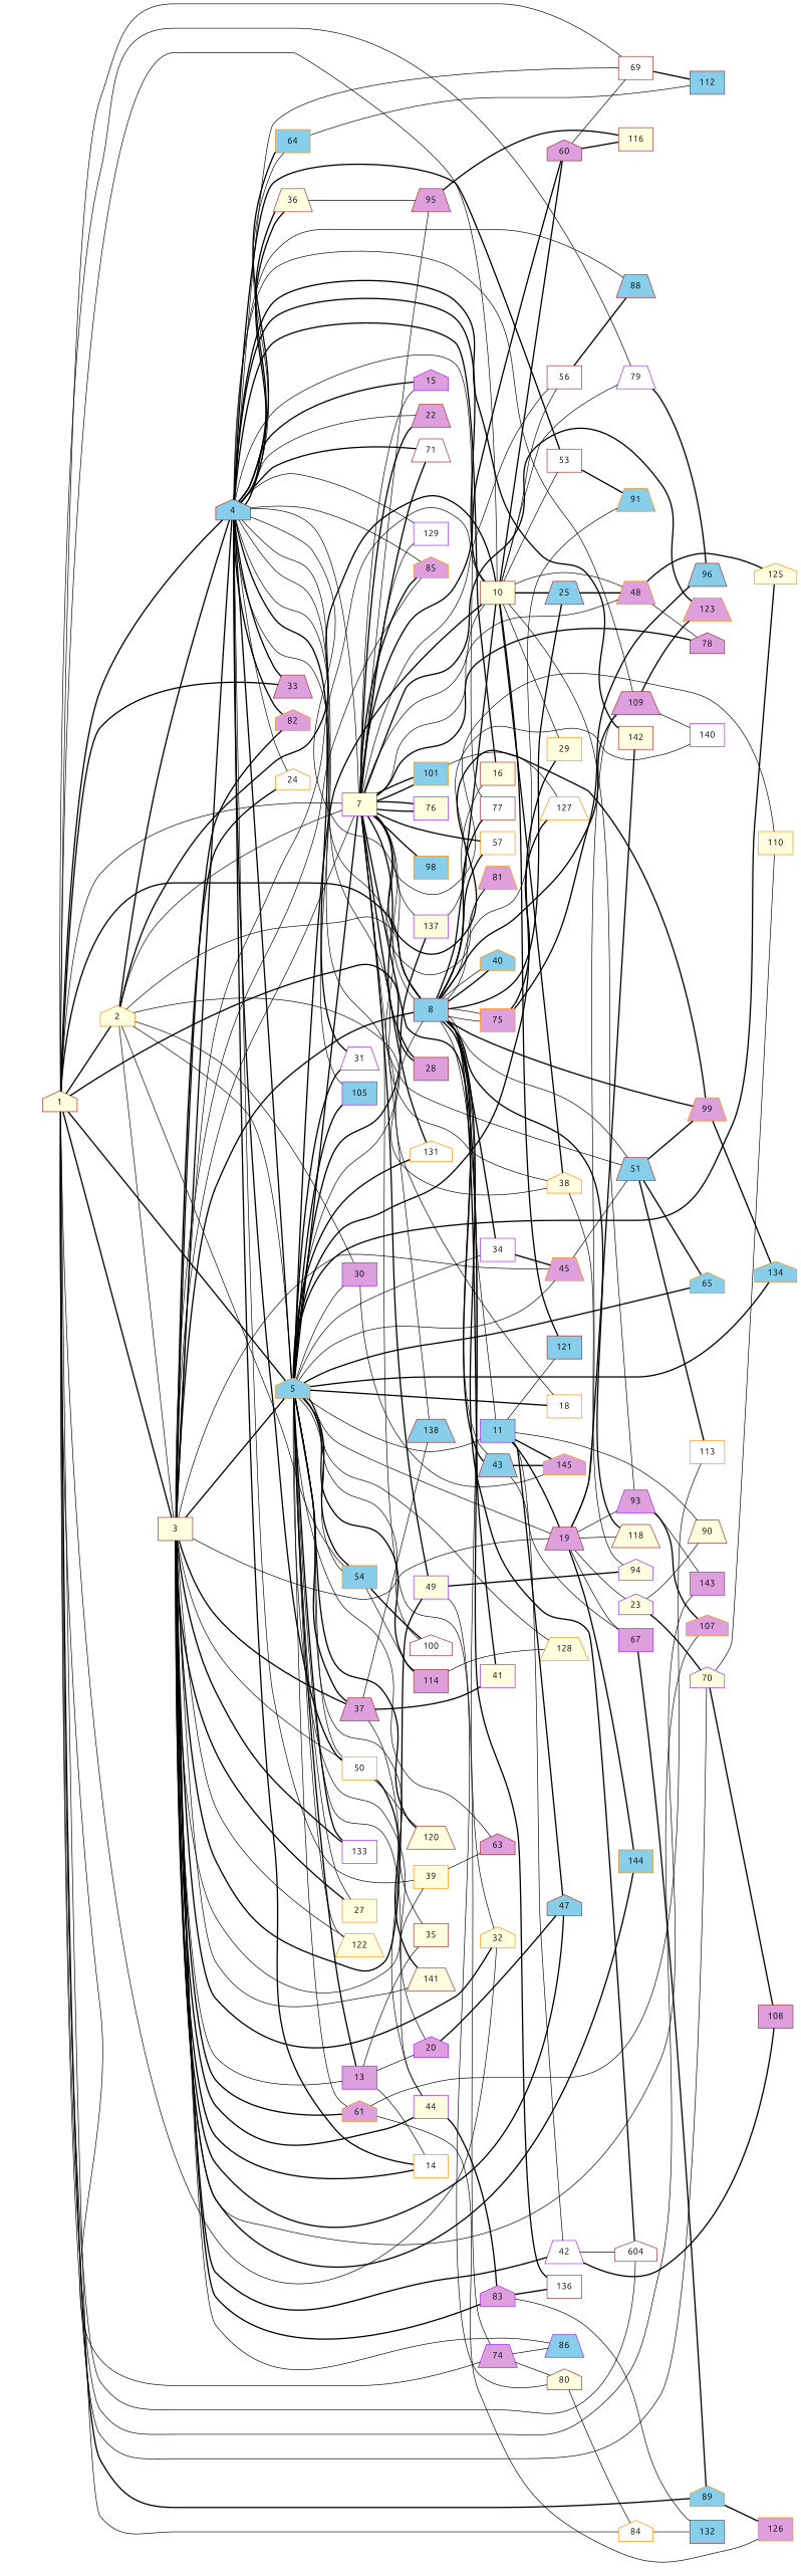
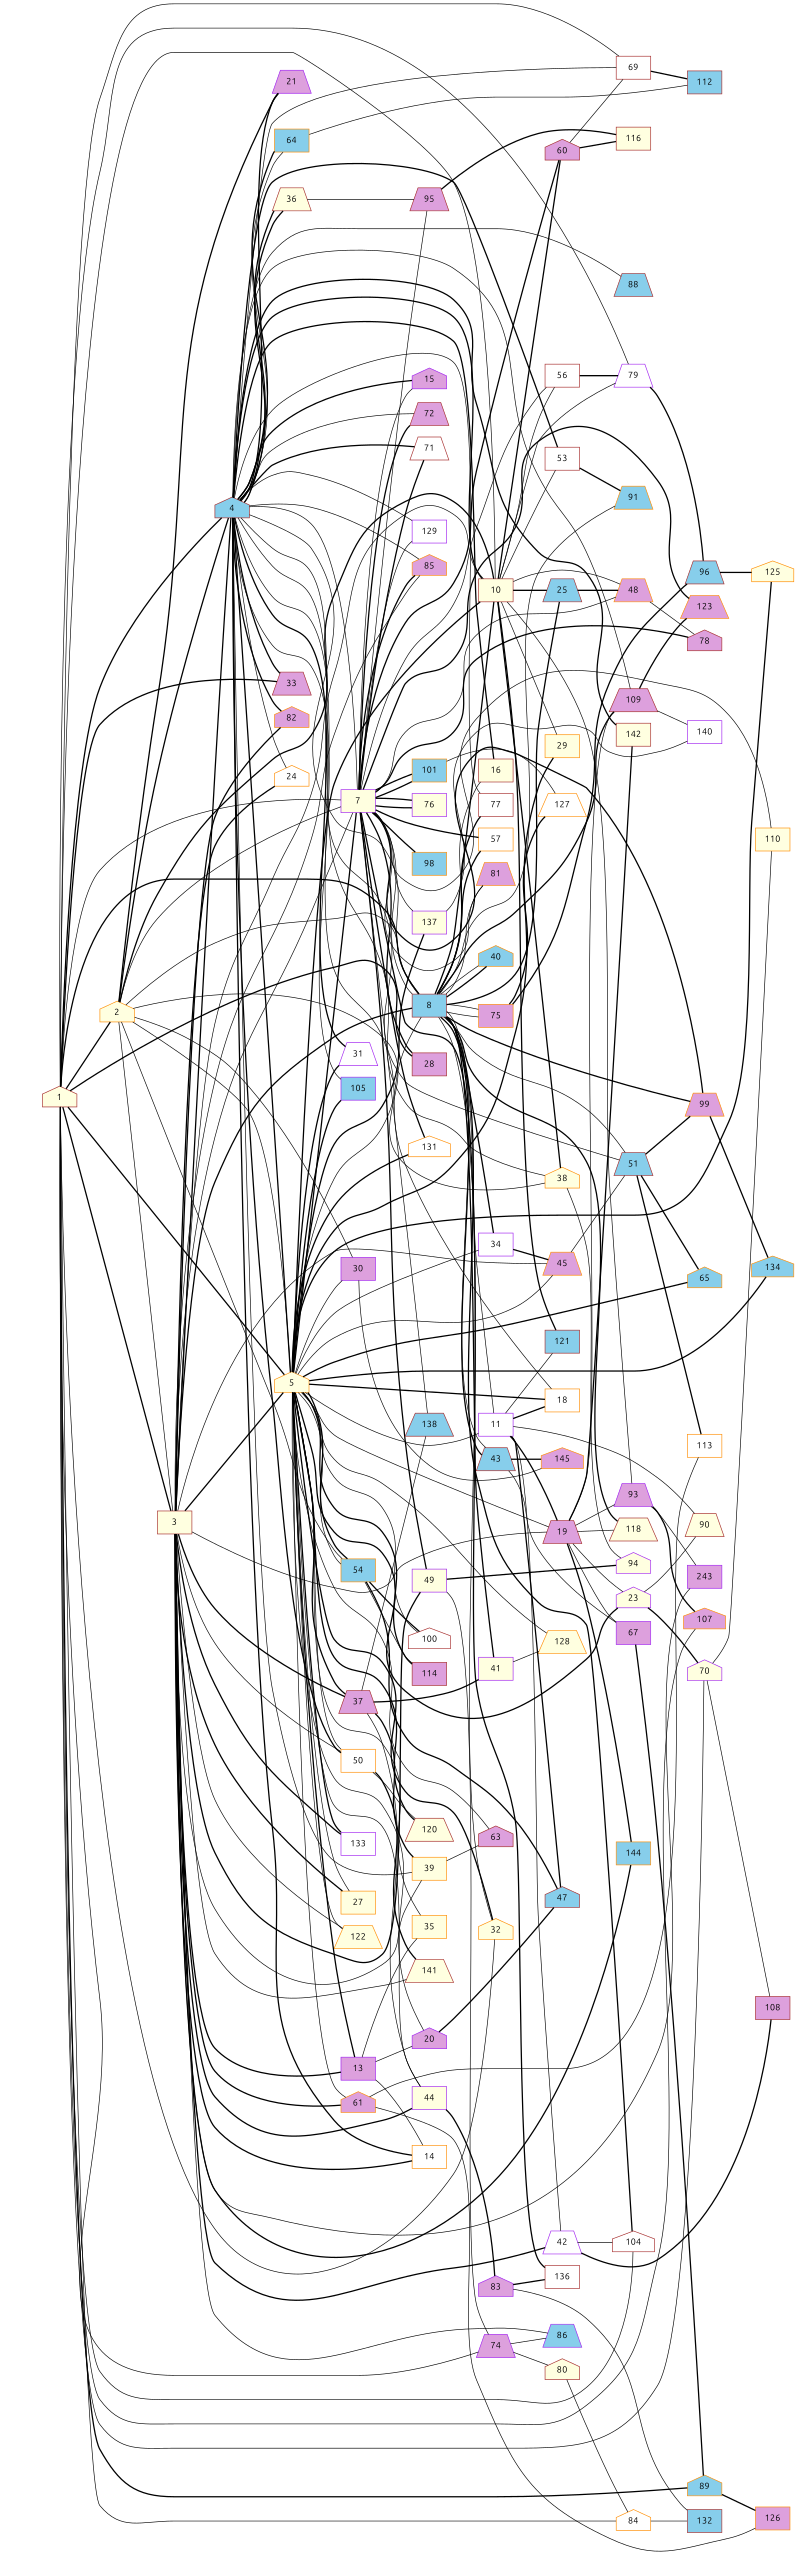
  graph {
    fontname=Ubuntu
    rankdir=LR
    node [color=brown fillcolor=plum fontname=Ubuntu shape=box style=filled]
    edge [fontname=Ubuntu style=bold]
    1 [fillcolor=lightyellow shape=house super="+46"]
    2 [color=darkorange fillcolor=lightyellow shape=house super="+92"]
    3 [fillcolor=lightyellow super="+6"]
    4 [fillcolor=skyblue shape=house super="+97"]
-   5 [color=darkorange fillcolor=skyblue shape=house super="+9"]
+   5 [color=darkorange fillcolor=lightyellow shape=house super="+9"]
    7 [color=purple fillcolor=lightyellow super="+17"]
    8 [fillcolor=skyblue super="+135"]
    10 [fillcolor=lightyellow super="+12"]
    28
    32 [color=darkorange fillcolor=lightyellow shape=house]
    33 [shape=trapezium]
    69 [fillcolor=white]
    70 [color=purple fillcolor=lightyellow shape=house]
    74 [color=purple shape=trapezium]
    79 [color=purple fillcolor=white shape=trapezium]
    84 [color=darkorange fillcolor=white shape=house]
    89 [color=darkorange fillcolor=skyblue shape=house]
-   104 [fillcolor=white shape=house super="+115" label=604]
+   104 [fillcolor=white shape=house super="+115"]
    107 [color=darkorange shape=house]
+   21 [color=purple shape=trapezium]
    30 [color=purple]
    38 [color=darkorange fillcolor=lightyellow shape=house super="+58"]
    54 [color=darkorange fillcolor=skyblue super="+62"]
    13 [color=purple super="+26"]
    14 [color=darkorange fillcolor=white super="+117"]
    19 [shape=trapezium super="+66"]
    24 [color=darkorange fillcolor=white shape=house]
    27 [color=darkorange fillcolor=lightyellow]
    37 [shape=trapezium super="+72"]
    39 [color=darkorange fillcolor=lightyellow]
    42 [color=purple fillcolor=white shape=trapezium]
    44 [color=purple fillcolor=lightyellow super="+52"]
    45 [color=darkorange shape=trapezium super="+68"]
    47 [fillcolor=skyblue shape=house super="+124"]
    49 [color=purple fillcolor=lightyellow]
    50 [color=darkorange fillcolor=white super="+73"]
    61 [color=darkorange shape=house]
    82 [color=darkorange shape=house]
    83 [color=purple shape=house]
    85 [color=darkorange shape=house super="+106"]
    86 [color=purple fillcolor=skyblue shape=trapezium]
    122 [color=darkorange fillcolor=lightyellow shape=trapezium]
    133 [color=purple fillcolor=white]
    141 [fillcolor=lightyellow shape=trapezium]
-   143 [color=purple]
+   143 [color=purple label=243]
    144 [color=darkorange fillcolor=skyblue]
    15 [color=purple shape=house]
    16 [fillcolor=lightyellow]
    18 [color=darkorange fillcolor=white]
-   22 [shape=trapezium]
+   22 [shape=trapezium label=72]
    31 [color=purple fillcolor=white shape=trapezium]
    36 [fillcolor=lightyellow shape=trapezium]
    51 [fillcolor=skyblue shape=trapezium super="+111"]
    53 [fillcolor=white]
    64 [color=darkorange fillcolor=skyblue]
    71 [fillcolor=white shape=trapezium]
    77 [fillcolor=white]
    88 [fillcolor=skyblue shape=trapezium]
    105 [color=purple fillcolor=skyblue]
    109 [shape=trapezium super="+139"]
    129 [color=purple fillcolor=white]
    142 [fillcolor=lightyellow]
-   11 [color=purple fillcolor=skyblue super="+55"]
+   11 [color=purple fillcolor=white super="+55"]
    20 [color=purple shape=house]
    23 [color=purple fillcolor=lightyellow shape=house]
    29 [color=darkorange fillcolor=lightyellow]
    34 [color=purple fillcolor=white]
-   35 [fillcolor=lightyellow]
+   35 [color=darkorange fillcolor=lightyellow]
    63 [shape=house]
    65 [color=darkorange fillcolor=skyblue shape=house]
    100 [fillcolor=white shape=house]
    114
    120 [fillcolor=lightyellow shape=trapezium]
    125 [color=darkorange fillcolor=lightyellow shape=house]
    128 [color=darkorange fillcolor=lightyellow shape=trapezium]
    131 [color=darkorange fillcolor=white shape=house]
    134 [color=darkorange fillcolor=skyblue shape=house]
    137 [color=purple fillcolor=lightyellow]
    48 [color=darkorange shape=trapezium super="+119"]
    56 [fillcolor=white]
    57 [color=darkorange fillcolor=white]
    60 [shape=house super="+87"]
    76 [color=purple fillcolor=lightyellow]
    78 [shape=house]
    80 [fillcolor=lightyellow shape=house]
    81 [color=darkorange shape=trapezium]
    95 [shape=trapezium]
    98 [color=darkorange fillcolor=skyblue]
    99 [color=darkorange shape=trapezium super="+103"]
    101 [color=darkorange fillcolor=skyblue]
    110 [color=darkorange fillcolor=lightyellow]
    123 [color=darkorange shape=trapezium]
    136 [fillcolor=white]
    138 [fillcolor=skyblue shape=trapezium]
    25 [fillcolor=skyblue shape=trapezium]
    40 [color=darkorange fillcolor=skyblue shape=house]
    41 [color=purple fillcolor=lightyellow super="+102"]
    43 [fillcolor=skyblue shape=trapezium super="+59"]
    75 [color=darkorange]
    91 [color=darkorange fillcolor=skyblue shape=trapezium]
    118 [fillcolor=lightyellow shape=trapezium]
    93 [color=purple shape=trapezium]
    121 [fillcolor=skyblue]
    112 [fillcolor=skyblue]
    108
    96 [fillcolor=skyblue shape=trapezium]
    132 [fillcolor=skyblue]
    126 [color=darkorange]
    145 [color=darkorange shape=house]
    94 [color=purple fillcolor=lightyellow shape=house]
    67 [color=purple]
    113 [color=darkorange fillcolor=white]
    140 [color=purple fillcolor=white]
    90 [fillcolor=lightyellow shape=trapezium]
    116 [fillcolor=lightyellow]
    127 [color=darkorange fillcolor=white shape=trapezium]
    1 -- 2
    1 -- 3 [weight=2]
    1 -- 4 [weight=2]
    1 -- 5 [weight=2]
    1 -- 7 [style=solid weight=2]
    1 -- 8
    1 -- 10 [style=solid]
    1 -- 28
    1 -- 32 [style=solid]
    1 -- 33
    1 -- 69 [style=solid]
    1 -- 70 [style=solid]
    1 -- 74 [style=solid]
    1 -- 79 [style=solid]
    1 -- 84 [style=solid]
    1 -- 89
    1 -- 104 [style=solid]
    1 -- 107 [style=solid]
    2 -- 3 [style=solid weight=2]
    2 -- 4
    2 -- 5 [style=solid weight=2]
    2 -- 7 [style=solid]
    2 -- 8 [style=solid]
    2 -- 10 [weight=2]
+   2 -- 21
    2 -- 30 [style=solid]
    2 -- 38 [style=solid]
    2 -- 54 [style=solid]
    3 -- 4 [weight=2]
    3 -- 5 [weight=4]
    3 -- 7 [style=solid weight=2]
    3 -- 8 [weight=2]
    3 -- 10 [style=solid weight=2]
-   3 -- 32
-   3 -- 13 [style=solid]
+   5 -- 32
+   3 -- 13
    3 -- 14
    3 -- 19 [style=solid]
    3 -- 24
    3 -- 27
    3 -- 37
    3 -- 39 [style=solid]
    3 -- 42
    3 -- 44
    3 -- 45 [style=solid]
-   3 -- 47
+   54 -- 47
    3 -- 49
    3 -- 50 [style=solid]
    3 -- 61
    3 -- 82
-   3 -- 83
    3 -- 85 [style=solid]
    3 -- 86 [style=solid]
    3 -- 122 [style=solid]
    3 -- 133
    3 -- 141 [style=solid]
    3 -- 143 [style=solid]
    3 -- 144
    4 -- 5 [weight=2]
    4 -- 7 [style=solid weight=2]
    4 -- 8 [style=solid]
    4 -- 10
    4 -- 33
    4 -- 69 [style=solid]
+   4 -- 21
    4 -- 38 [style=solid]
    4 -- 14
    4 -- 24 [style=solid]
    4 -- 39 [style=solid]
    4 -- 50
    4 -- 82
    4 -- 85 [style=solid]
    4 -- 15
    4 -- 16
    4 -- 18 [style=solid]
    4 -- 22 [style=solid]
    4 -- 31
    4 -- 36
    4 -- 36
    4 -- 51 [style=solid]
    4 -- 53
    4 -- 64 [style=solid]
    4 -- 64
    4 -- 71
    4 -- 77 [style=solid]
    4 -- 88 [style=solid]
    4 -- 105 [style=solid]
    4 -- 109 [style=solid]
    4 -- 129 [style=solid]
    4 -- 142
    5 -- 7 [weight=2]
    5 -- 8 [style=solid weight=2]
    5 -- 10 [weight=3]
    5 -- 30 [style=solid]
    5 -- 54 [style=solid]
    5 -- 54
    5 -- 13 [weight=2]
    5 -- 19 [style=solid]
    5 -- 27 [style=solid]
    5 -- 37
    5 -- 44 [style=solid]
    5 -- 45 [style=solid]
    5 -- 50 [style=solid]
    5 -- 61 [style=solid]
    5 -- 122 [style=solid]
    5 -- 133
    5 -- 18
    5 -- 31
    5 -- 105
    5 -- 11 [style=solid]
    5 -- 20 [style=solid]
+   5 -- 23
    5 -- 29
    5 -- 34 [style=solid]
    5 -- 35 [style=solid]
    5 -- 63 [style=solid]
    5 -- 65
    5 -- 100 [style=solid]
    5 -- 114
    5 -- 120
    5 -- 125
    5 -- 128 [style=solid]
    5 -- 131
    5 -- 134
    5 -- 137
    7 -- 8 [style=solid]
-   7 -- 10 [style=solid]
    7 -- 28
    7 -- 49
    7 -- 85
    7 -- 15 [style=solid]
    7 -- 22
    7 -- 71
    7 -- 129 [style=solid]
    7 -- 131
    7 -- 137 [style=solid]
    7 -- 48 [style=solid]
    7 -- 56 [style=solid]
    7 -- 57
    7 -- 60
    7 -- 76
    7 -- 76
    7 -- 78
-   7 -- 80 [style=solid]
    7 -- 81 [style=solid]
    7 -- 95 [style=solid]
    7 -- 98 [weight=2]
    7 -- 99
    7 -- 101
    7 -- 101
    7 -- 110 [style=solid]
    7 -- 123
    7 -- 136
    7 -- 138 [style=solid]
    8 -- 10
    8 -- 32 [style=solid]
    8 -- 104
    8 -- 16 [style=solid]
    8 -- 51 [style=solid]
    8 -- 77
    8 -- 109
    8 -- 11 [style=solid]
    8 -- 34
    8 -- 57
    8 -- 81 [style=solid]
    8 -- 99
    8 -- 25
    8 -- 40
    8 -- 40 [style=solid]
    8 -- 41 [weight=2]
    8 -- 43 [weight=2]
    8 -- 43 [style=solid]
    8 -- 75 [style=solid]
    8 -- 75 [style=solid]
    8 -- 91 [style=solid]
    8 -- 118
    10 -- 79 [style=solid]
    10 -- 38
    10 -- 53 [style=solid]
    10 -- 29 [style=solid]
    10 -- 48 [style=solid]
    10 -- 56 [style=solid]
    10 -- 60
    10 -- 25
    10 -- 93 [style=solid]
    10 -- 121
    69 -- 112
    70 -- 110 [style=solid]
-   70 -- 108
+   70 -- 108 [style=solid]
    74 -- 86 [style=solid]
    74 -- 80 [style=solid]
    79 -- 96
    84 -- 132 [style=solid]
    89 -- 126
    30 -- 145 [style=solid]
    38 -- 94 [style=solid]
    54 -- 100
    54 -- 114 [style=solid]
    13 -- 14 [style=solid]
    13 -- 20 [style=solid]
    13 -- 35 [style=solid]
    19 -- 144
    19 -- 109 [style=solid]
    19 -- 142
    19 -- 23 [style=solid]
    19 -- 118 [style=solid]
    19 -- 93 [style=solid]
    19 -- 67 [style=solid]
+   37 -- 39
    37 -- 44 [style=solid]
    37 -- 138 [style=solid]
    37 -- 41
    39 -- 63 [style=solid]
    42 -- 104 [style=solid]
    42 -- 108
    44 -- 83
    45 -- 51 [style=solid]
    49 -- 74 [style=solid]
    49 -- 94
    50 -- 141
    50 -- 120 [style=solid]
    61 -- 126 [style=solid]
    61 -- 113 [style=solid]
    83 -- 136
    83 -- 132 [style=solid]
    36 -- 95 [style=solid]
    51 -- 65
    51 -- 99
    51 -- 113
    53 -- 91
    64 -- 112 [style=solid]
    109 -- 123
    109 -- 140 [style=solid]
    11 -- 19
    11 -- 42 [style=solid]
    11 -- 47
-   11 -- 145
+   11 -- 18
    11 -- 121 [style=solid]
    11 -- 90 [style=solid]
    20 -- 47
    23 -- 70
    23 -- 90 [style=solid]
    34 -- 45
    137 -- 140 [style=solid]
-   48 -- 125
+   96 -- 125
    48 -- 78 [style=solid]
-   56 -- 88
+   56 -- 79
    60 -- 69 [style=solid]
    60 -- 116
    80 -- 84 [style=solid]
    95 -- 116
    99 -- 134
    101 -- 127 [style=solid]
    25 -- 48
-   114 -- 128 [style=solid]
+   41 -- 128 [style=solid]
    43 -- 145
    43 -- 67 [style=solid]
    75 -- 96
    75 -- 127
    93 -- 107
    93 -- 143 [style=solid]
    67 -- 89
  }
